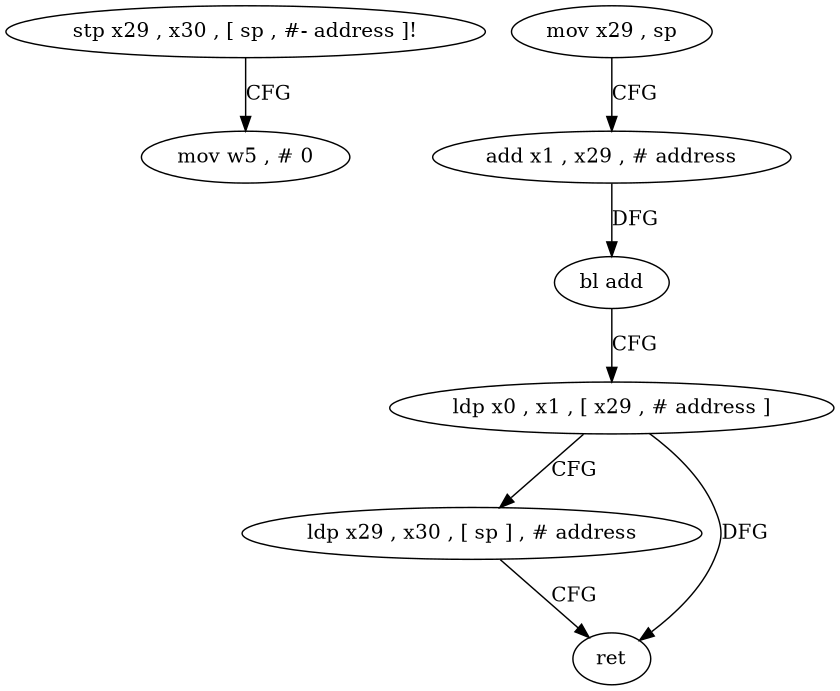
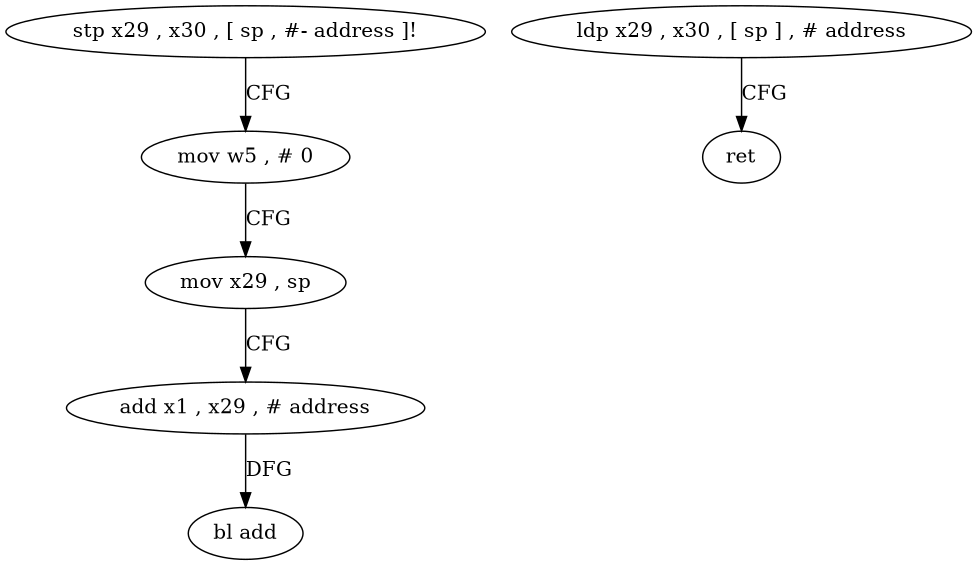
  digraph {
    n1 [label="stp x29 , x30 , [ sp , #- address ]!"]
    n2 [label="mov w5 , # 0"]
    n3 [label="mov x29 , sp"]
    n4 [label="add x1 , x29 , # address"]
    n5 [label="bl add"]
-   n6 [label="ldp x0 , x1 , [ x29 , # address ]"]
    n7 [label="ldp x29 , x30 , [ sp ] , # address"]
    n8 [label=ret]
    n1 -> n2 [label=CFG]
+   n2 -> n3 [label=CFG]
    n3 -> n4 [label=CFG]
    n4 -> n5 [label=DFG]
-   n5 -> n6 [label=CFG]
-   n6 -> n7 [label=CFG]
-   n6 -> n8 [label=DFG]
    n7 -> n8 [label=CFG]
  }
